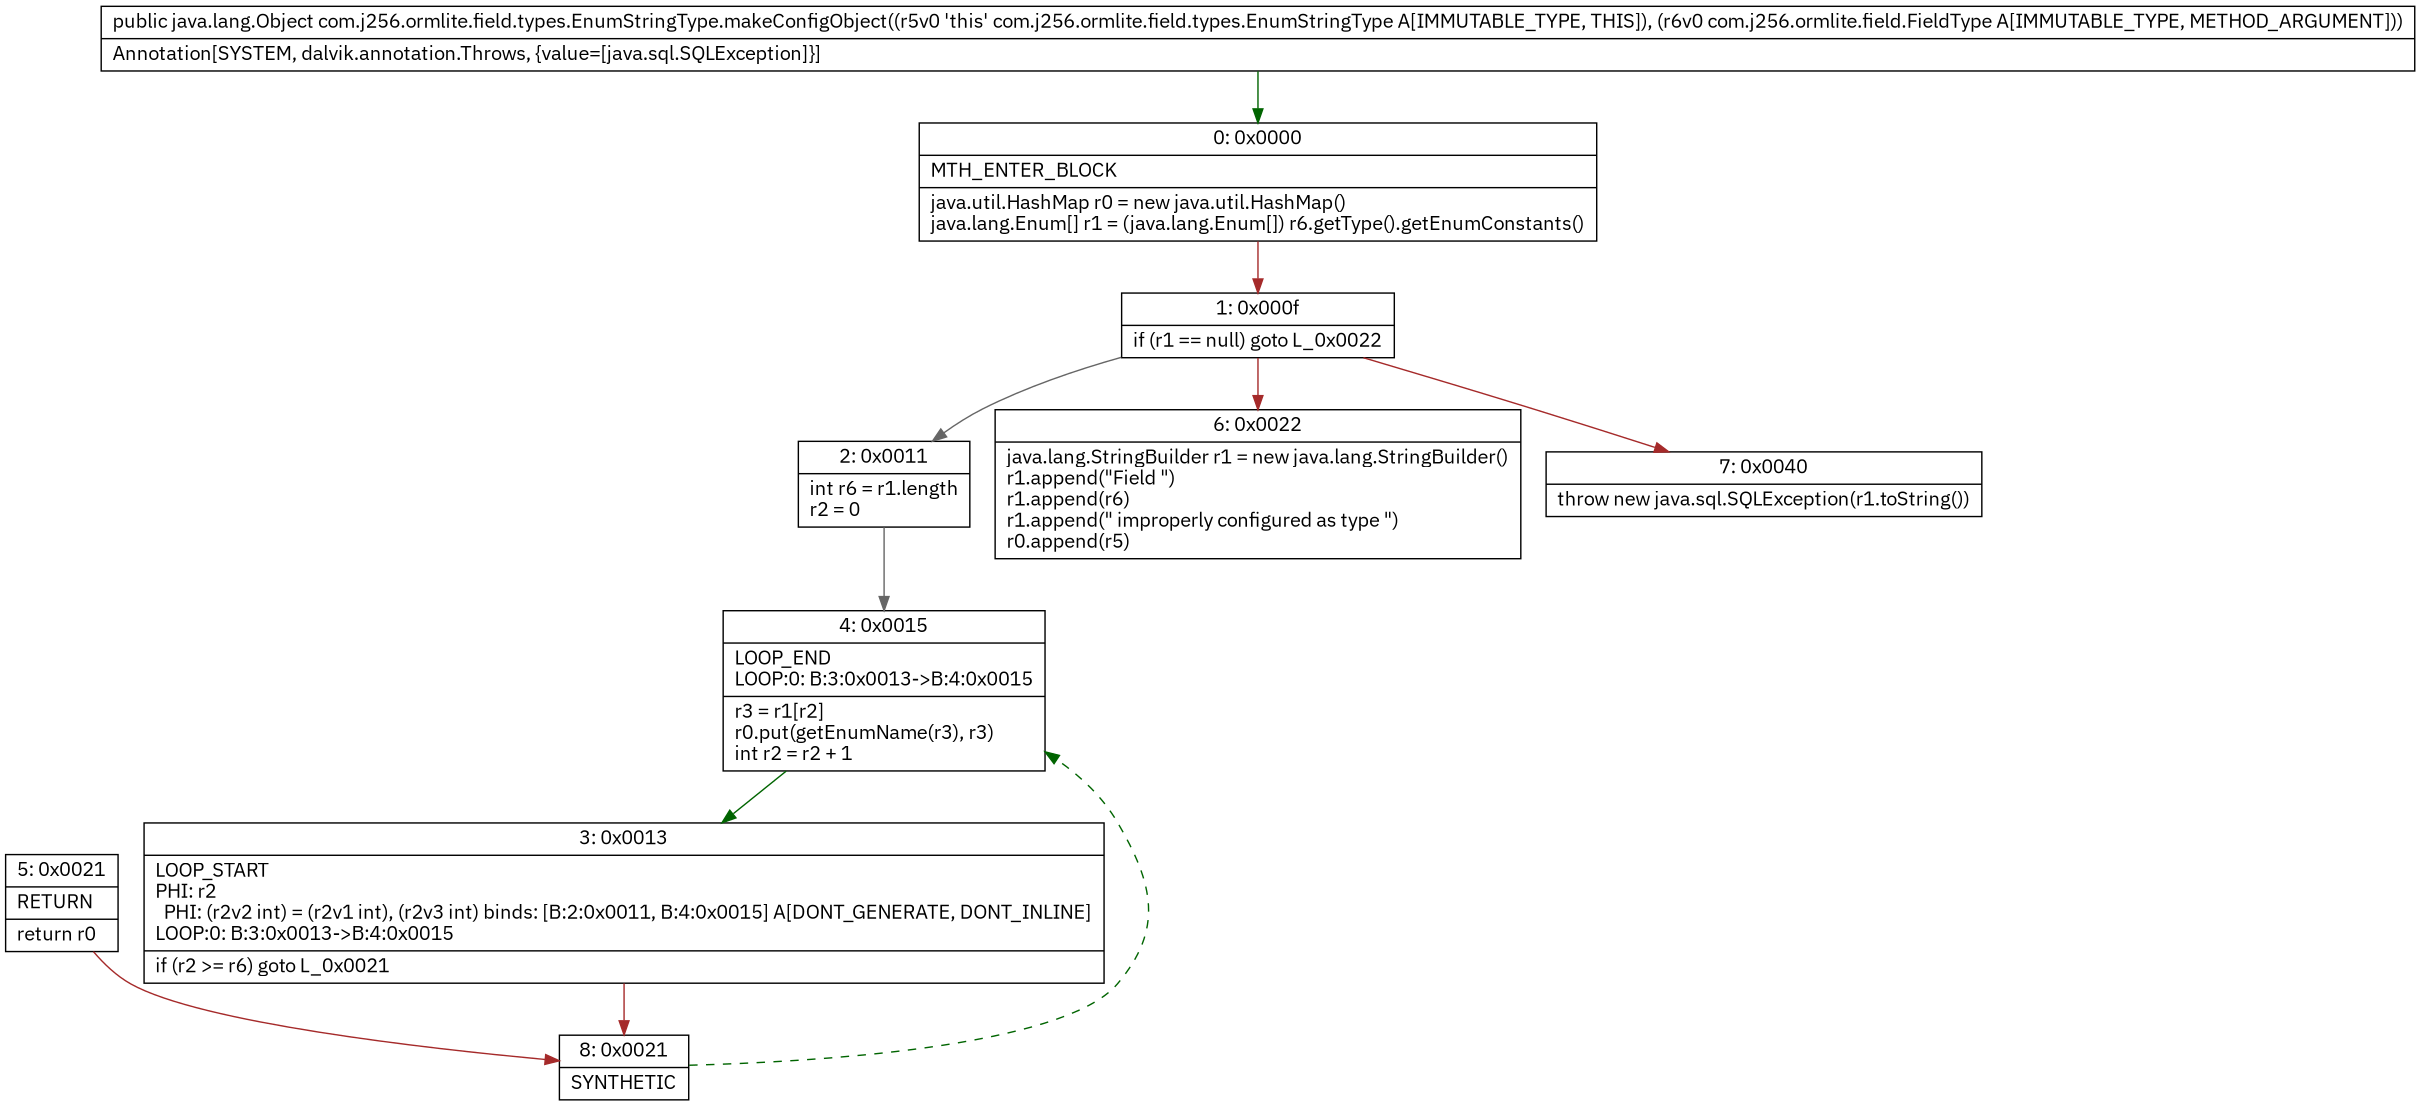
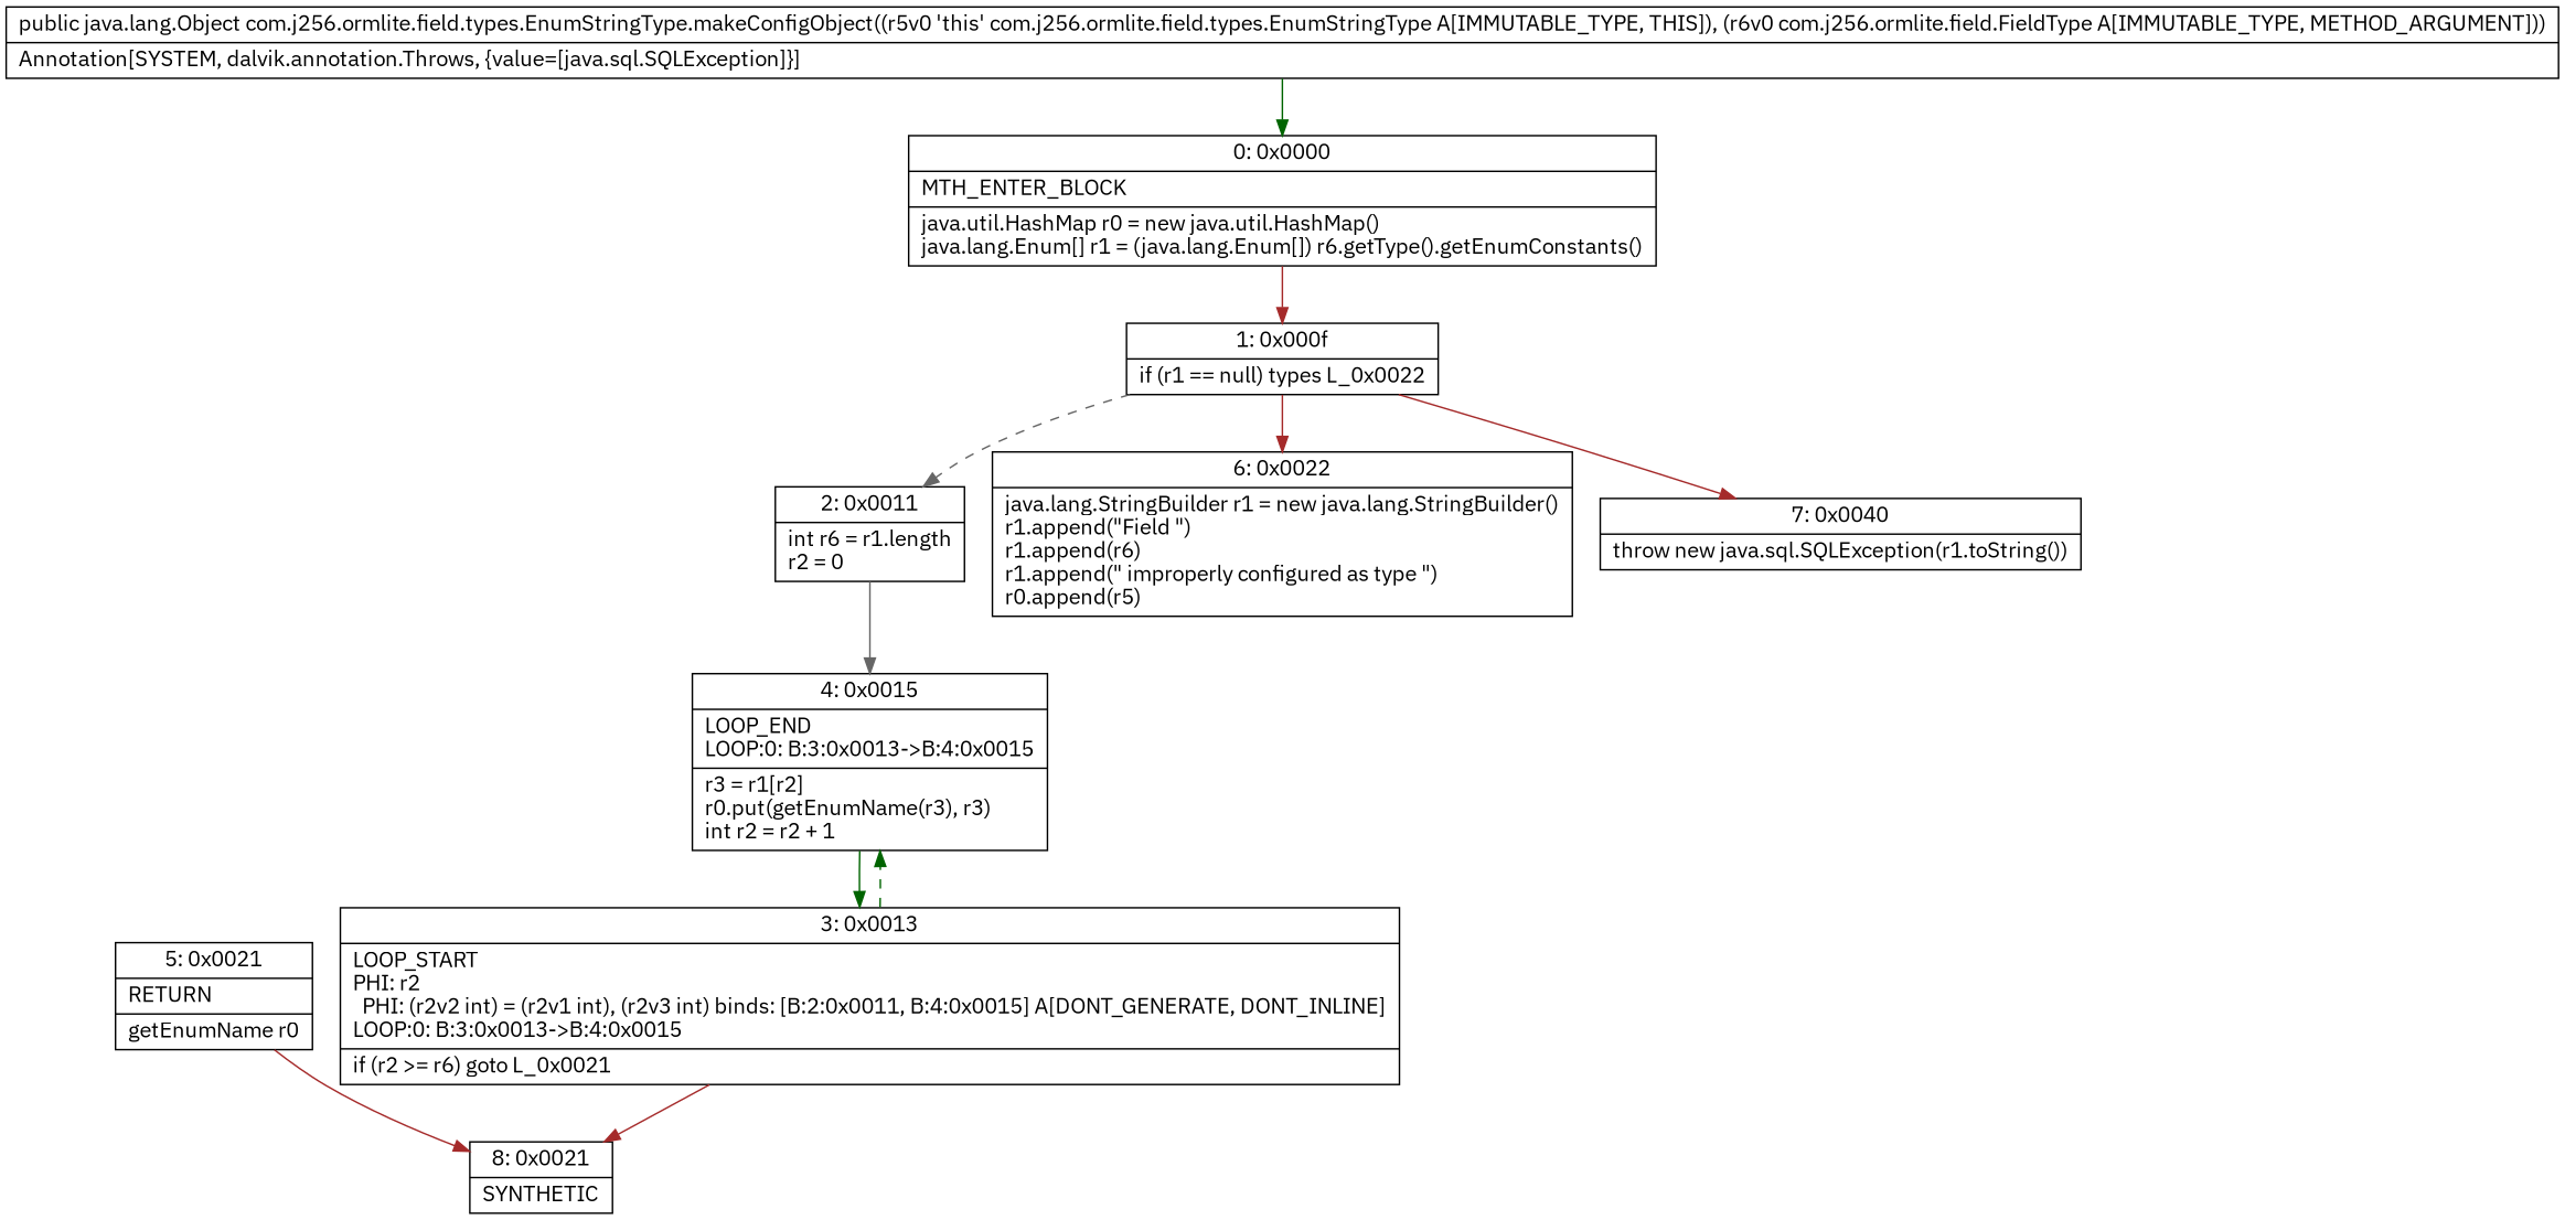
  digraph {
    fontname="IBM Plex Sans"
    node [fontname="IBM Plex Sans" shape=record]
    edge [color=brown fontname="IBM Plex Sans"]
    n1 [label="{0\:\ 0x0000|MTH_ENTER_BLOCK\l|java.util.HashMap r0 = new java.util.HashMap()\ljava.lang.Enum[] r1 = (java.lang.Enum[]) r6.getType().getEnumConstants()\l}"]
-   n2 [label="{1\:\ 0x000f|if (r1 == null) goto L_0x0022\l}"]
+   n2 [label="{1\:\ 0x000f|if (r1 == null) types L_0x0022\l}"]
    n3 [label="{2\:\ 0x0011|int r6 = r1.length\lr2 = 0\l}"]
    n4 [label="{6\:\ 0x0022|java.lang.StringBuilder r1 = new java.lang.StringBuilder()\lr1.append(\"Field \")\lr1.append(r6)\lr1.append(\" improperly configured as type \")\lr0.append(r5)\l}"]
    n5 [label="{7\:\ 0x0040|throw new java.sql.SQLException(r1.toString())\l}"]
    n6 [label="{4\:\ 0x0015|LOOP_END\lLOOP:0: B:3:0x0013\-\>B:4:0x0015\l|r3 = r1[r2]\lr0.put(getEnumName(r3), r3)\lint r2 = r2 + 1\l}"]
    n7 [label="{3\:\ 0x0013|LOOP_START\lPHI: r2 \l  PHI: (r2v2 int) = (r2v1 int), (r2v3 int) binds: [B:2:0x0011, B:4:0x0015] A[DONT_GENERATE, DONT_INLINE]\lLOOP:0: B:3:0x0013\-\>B:4:0x0015\l|if (r2 \>= r6) goto L_0x0021\l}"]
    n8 [label="{8\:\ 0x0021|SYNTHETIC\l}"]
-   n9 [label="{5\:\ 0x0021|RETURN\l|return r0\l}"]
+   n9 [label="{5\:\ 0x0021|RETURN\l|getEnumName r0\l}"]
    n10 [label="{public java.lang.Object com.j256.ormlite.field.types.EnumStringType.makeConfigObject((r5v0 'this' com.j256.ormlite.field.types.EnumStringType A[IMMUTABLE_TYPE, THIS]), (r6v0 com.j256.ormlite.field.FieldType A[IMMUTABLE_TYPE, METHOD_ARGUMENT]))  | Annotation[SYSTEM, dalvik.annotation.Throws, \{value=[java.sql.SQLException]\}]\l}"]
    n1 -> n2
-   n2 -> n3 [color=gray40 style=solid]
+   n2 -> n3 [color=gray40 style=dashed]
    n2 -> n4
    n2 -> n5
    n3 -> n6 [color=gray40]
    n6 -> n7 [color=darkgreen]
-   n8 -> n6 [color=darkgreen style=dashed]
+   n7 -> n6 [color=darkgreen style=dashed]
    n7 -> n8
    n9 -> n8
    n10 -> n1 [color=darkgreen]
  }
